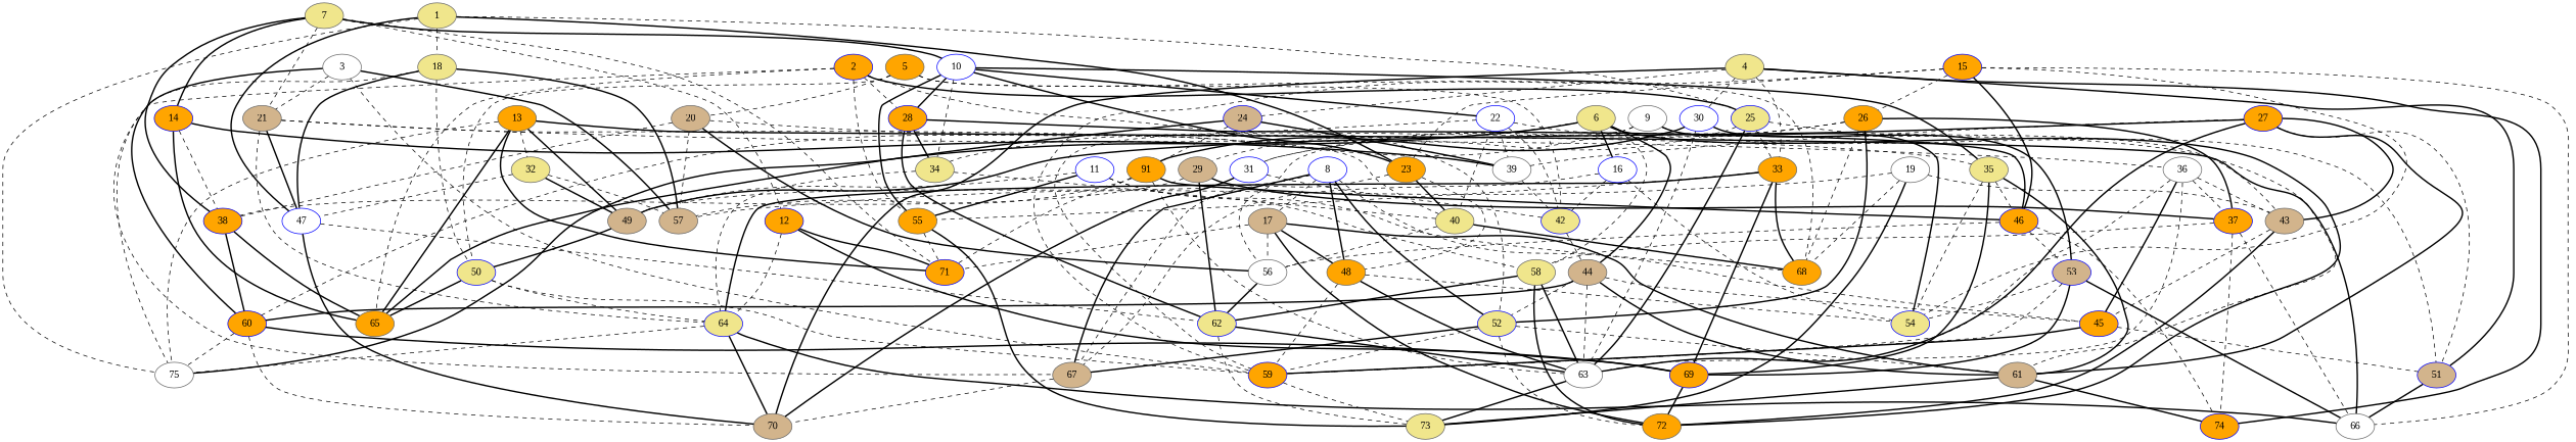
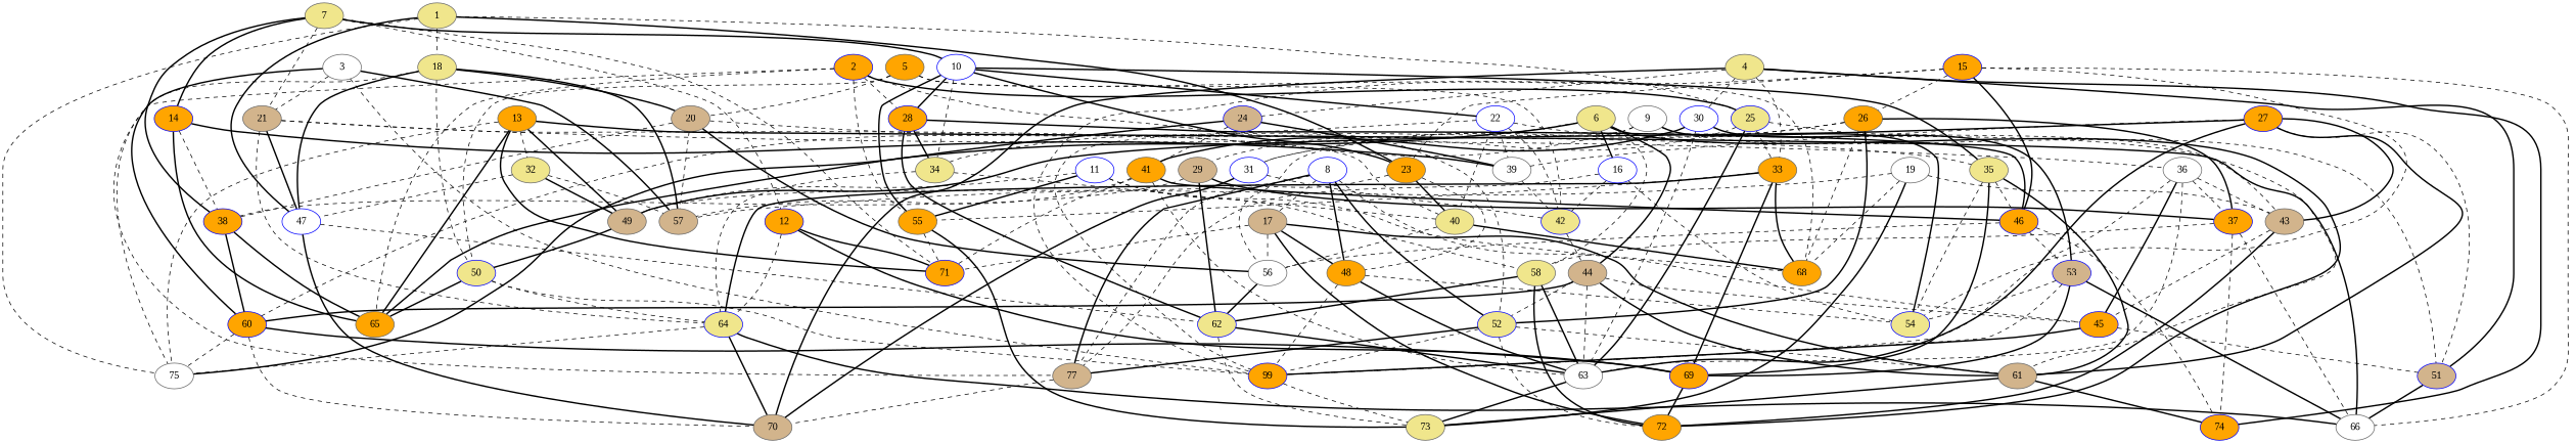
  graph {
    fontname="Liberation Serif"
    node [color=gray40 fillcolor=orange fontname="Liberation Serif" style=filled]
    edge [fontname="Liberation Serif" style=dashed weight=1.0]
    1 [fillcolor=khaki]
    18 [fillcolor=khaki]
    23
    25 [color=blue fillcolor=khaki]
    75 [fillcolor=white]
    47 [color=blue fillcolor=white]
    57 [fillcolor=tan]
    20 [fillcolor=tan]
    50 [color=blue fillcolor=khaki]
-   67 [fillcolor=tan]
+   67 [fillcolor=tan label=77]
    48
    40 [fillcolor=khaki]
    33
    43 [fillcolor=tan]
    31 [color=blue fillcolor=white]
    63 [fillcolor=white]
    2 [color=blue]
    28 [color=blue]
    52 [color=blue fillcolor=khaki]
    55
    65
    34 [fillcolor=khaki]
    46 [color=blue]
    62 [color=blue fillcolor=khaki]
-   59 [color=blue]
+   59 [color=blue label=99]
    72
    61 [fillcolor=tan]
    71 [color=blue]
    73 [fillcolor=khaki]
    3 [fillcolor=white]
    21 [fillcolor=tan]
    60 [color=blue]
    64 [color=blue fillcolor=khaki]
    36 [fillcolor=white]
    70 [fillcolor=tan]
    69 [color=blue]
    4 [fillcolor=khaki]
    24 [color=blue fillcolor=tan]
    30 [color=blue fillcolor=white]
    51 [color=blue fillcolor=tan]
    74 [color=blue]
    39 [fillcolor=white]
-   41 [label=91]
+   41
    53 [color=blue fillcolor=tan]
    68
    66 [fillcolor=white]
    5
    42 [color=blue fillcolor=khaki]
    38 [color=blue]
    35 [fillcolor=khaki]
    56 [fillcolor=white]
    44 [fillcolor=tan]
    6 [fillcolor=khaki]
    16 [color=blue fillcolor=white]
    29 [fillcolor=tan]
    58 [fillcolor=khaki]
    54 [color=blue fillcolor=khaki]
    37 [color=blue]
    45 [color=blue]
    7 [fillcolor=khaki]
    10 [color=blue fillcolor=white]
    12 [color=blue]
    14 [color=blue]
    22 [color=blue fillcolor=white]
    8 [color=blue fillcolor=white]
    17 [fillcolor=tan]
    49 [fillcolor=tan]
    9 [fillcolor=white]
    11 [color=blue fillcolor=white]
    13
    32 [fillcolor=khaki]
    15 [color=blue]
    26
    19 [fillcolor=white]
    27 [color=blue]
    1 -- 18
    1 -- 23 [style=bold]
    1 -- 25
    1 -- 75
    1 -- 47 [style=bold]
    18 -- 47 [style=bold]
    18 -- 57 [style=bold]
+   18 -- 20 [style=bold]
    18 -- 50
    18 -- 67
    23 -- 67
    23 -- 48
    23 -- 40 [style=bold]
    25 -- 33
    25 -- 43
    25 -- 31
    25 -- 63 [style=bold]
    47 -- 62
    47 -- 70 [style=bold]
    20 -- 57
    20 -- 38
    20 -- 35
    20 -- 56 [style=bold]
    50 -- 65 [style=bold]
    50 -- 59
    50 -- 64
    67 -- 70
    48 -- 63 [style=bold]
    48 -- 59
    48 -- 54
    40 -- 68 [style=bold]
    40 -- 56
    33 -- 55
    33 -- 64 [style=bold]
    33 -- 69 [style=bold]
    33 -- 68 [style=bold]
    43 -- 72 [style=bold]
    43 -- 45
    31 -- 70 [style=bold]
    31 -- 42
    63 -- 73 [style=bold]
    2 -- 25 [style=bold]
    2 -- 75
    2 -- 28
    2 -- 52
    2 -- 55
    2 -- 65
    28 -- 34 [style=bold]
    28 -- 46 [style=bold]
    28 -- 62 [style=bold weight=2.0]
    52 -- 67 [style=bold]
    52 -- 59
    52 -- 72
    52 -- 61
    55 -- 71
    55 -- 73 [style=bold]
    34 -- 40
    34 -- 64
    46 -- 74
    46 -- 53
    46 -- 56
    62 -- 63 [style=bold]
    62 -- 73
    59 -- 73
    61 -- 73 [style=bold]
    61 -- 74 [style=bold]
    3 -- 57 [style=bold]
    3 -- 59
    3 -- 21
    3 -- 60 [style=bold]
    21 -- 47 [style=bold]
    21 -- 40
    21 -- 64
    21 -- 36
    60 -- 75
    60 -- 70
    60 -- 69 [style=bold]
    64 -- 75
    64 -- 70 [style=bold]
    64 -- 66 [style=bold]
    36 -- 43
    36 -- 63
    36 -- 59
    36 -- 37
    36 -- 45 [style=bold]
    69 -- 72 [style=bold]
    4 -- 33
    4 -- 70 [style=bold]
    4 -- 24
    4 -- 30
    4 -- 51 [style=bold]
    4 -- 74 [style=bold]
    24 -- 75 [style=bold]
    24 -- 39 [style=bold]
    24 -- 41
    30 -- 63
    30 -- 41 [style=bold]
    30 -- 53 [style=bold]
    51 -- 66 [style=bold]
    39 -- 42
    41 -- 57
    41 -- 63
    41 -- 46 [style=bold]
    41 -- 71
    53 -- 59
    53 -- 69 [style=bold]
    53 -- 66 [style=bold]
    53 -- 54
    5 -- 20
    5 -- 50
    5 -- 68
    5 -- 42
    42 -- 44
    38 -- 65 [style=bold]
    38 -- 60 [style=bold]
    35 -- 46
    35 -- 61 [style=bold]
    35 -- 69 [style=bold]
    35 -- 54
    56 -- 62 [style=bold]
    44 -- 63
    44 -- 52
    44 -- 61 [style=bold]
    44 -- 60 [style=bold weight=2.0]
    44 -- 45
    6 -- 65 [style=bold]
    6 -- 72 [style=bold]
    6 -- 44 [style=bold]
    6 -- 16 [style=bold]
    6 -- 29
    6 -- 58
    16 -- 67
    16 -- 42
    16 -- 54
    29 -- 62 [style=bold]
    29 -- 38
    29 -- 37 [style=bold]
    58 -- 63 [style=bold]
    58 -- 62 [style=bold]
    58 -- 72 [style=bold]
    37 -- 74
    37 -- 66
    37 -- 58
    45 -- 59 [style=bold]
    45 -- 51
    7 -- 71
    7 -- 21
    7 -- 38 [style=bold]
    7 -- 10 [style=bold]
    7 -- 12
    7 -- 14 [style=bold]
    10 -- 23 [style=bold]
    10 -- 28 [style=bold]
    10 -- 55 [style=bold]
    10 -- 34 [weight=2.0]
    10 -- 35 [style=bold]
    10 -- 22 [style=bold]
    12 -- 71 [style=bold]
    12 -- 64
    12 -- 69 [style=bold]
    14 -- 65 [style=bold]
    14 -- 39 [style=bold]
    14 -- 38
    22 -- 40
    22 -- 61
    22 -- 60
    22 -- 39
    22 -- 42
    8 -- 67 [style=bold]
    8 -- 48 [style=bold]
    8 -- 52 [style=bold]
    8 -- 45
    8 -- 17
    8 -- 49
    17 -- 48 [style=bold]
    17 -- 72 [style=bold]
    17 -- 61 [style=bold]
    17 -- 71
    17 -- 56
    49 -- 50 [style=bold]
    9 -- 34
    9 -- 59
    9 -- 51
    9 -- 54 [style=bold]
    11 -- 55 [style=bold]
    11 -- 68
    11 -- 58
    11 -- 49
    13 -- 75
    13 -- 65 [style=bold]
    13 -- 71 [style=bold]
    13 -- 66 [style=bold]
    13 -- 49 [style=bold]
    13 -- 32
    32 -- 47
    32 -- 57
    32 -- 49 [style=bold]
    15 -- 23
    15 -- 46 [style=bold]
    15 -- 59
    15 -- 66
    15 -- 54
    15 -- 26
    26 -- 31
    26 -- 52 [style=bold]
    26 -- 68
    26 -- 56
    26 -- 37 [style=bold]
    19 -- 57
    19 -- 43
    19 -- 73 [style=bold]
    19 -- 68
    27 -- 43 [style=bold]
    27 -- 63 [style=bold]
    27 -- 61 [style=bold]
    27 -- 51
    27 -- 39
    27 -- 49 [style=bold]
  }
